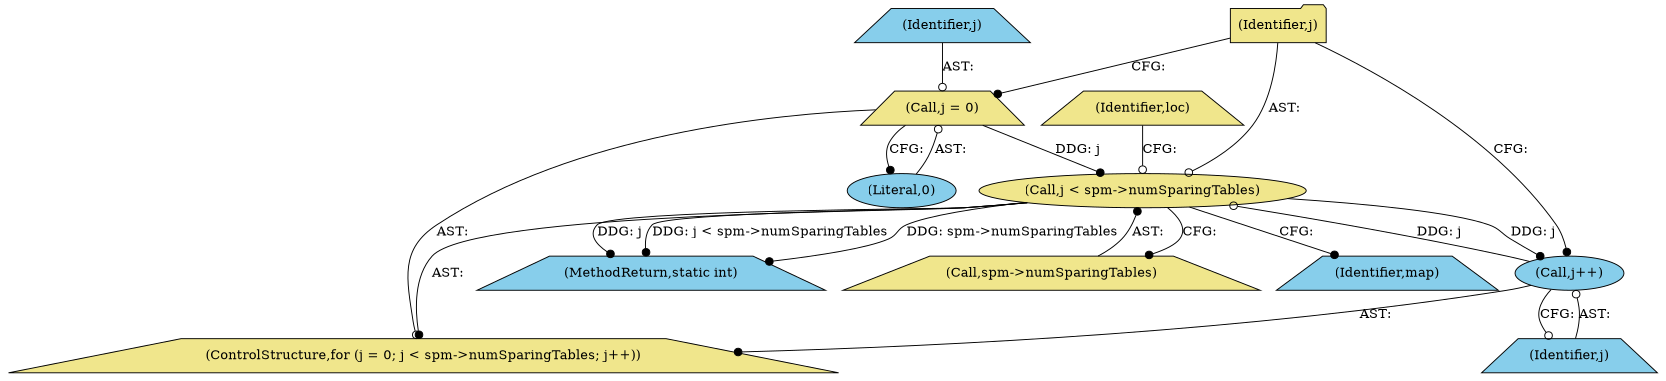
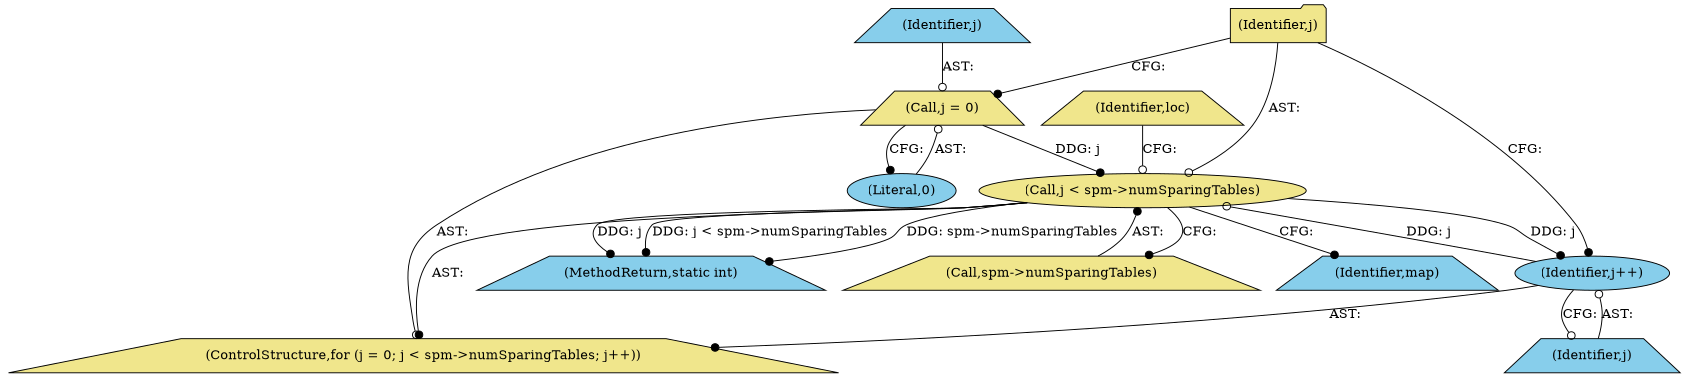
  digraph {
    node [fillcolor=khaki shape=trapezium style=filled]
    edge [arrowhead=dot]
    n1 [label="(Call,j < spm->numSparingTables)" shape=ellipse]
-   n2 [fillcolor=skyblue label="(Call,j++)" shape=ellipse]
+   n2 [fillcolor=skyblue label="(Identifier,j++)" shape=ellipse]
    n3 [label="(ControlStructure,for (j = 0; j < spm->numSparingTables; j++))"]
    n4 [fillcolor=skyblue label="(MethodReturn,static int)"]
    n5 [label="(Call,spm->numSparingTables)"]
    n6 [fillcolor=skyblue label="(Identifier,map)"]
    n7 [fillcolor=skyblue label="(Identifier,j)"]
    n8 [label="(Call,j = 0)"]
    n9 [fillcolor=skyblue label="(Literal,0)" shape=ellipse]
    n10 [fillcolor=skyblue label="(Identifier,j)"]
    n11 [label="(Identifier,j)" shape=folder]
    n12 [label="(Identifier,loc)"]
    n1 -> n2 [label="DDG: j"]
    n1 -> n3 [label="AST: "]
    n1 -> n4 [label="DDG: j < spm->numSparingTables"]
    n1 -> n4 [label="DDG: spm->numSparingTables"]
    n1 -> n4 [label="DDG: j"]
    n1 -> n5 [label="CFG: "]
    n1 -> n6 [label="CFG: "]
    n2 -> n1 [arrowhead=odot label="DDG: j"]
    n2 -> n3 [label="AST: "]
    n2 -> n7 [arrowhead=odot label="CFG: "]
    n5 -> n1 [label="AST: "]
    n7 -> n2 [arrowhead=odot label="AST: "]
    n8 -> n1 [label="DDG: j"]
    n8 -> n3 [arrowhead=odot label="AST: "]
    n8 -> n9 [label="CFG: "]
    n9 -> n8 [arrowhead=odot label="AST: "]
    n10 -> n8 [arrowhead=odot label="AST: "]
    n11 -> n1 [arrowhead=odot label="AST: "]
    n11 -> n2 [label="CFG: "]
    n11 -> n8 [label="CFG: "]
    n12 -> n1 [arrowhead=odot label="CFG: "]
  }
